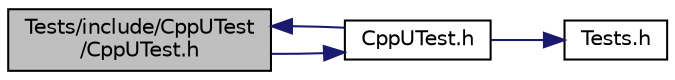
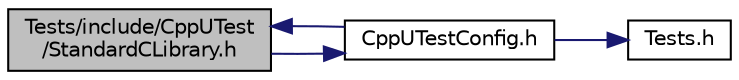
  digraph {
    rankdir=LR
    node [color=black fillcolor=white fontname=Helvetica fontsize=10 shape=record style=filled]
    edge [color=midnightblue fontname=Helvetica fontsize=10 labelfontname=Helvetica labelfontsize=10 style=solid]
-   n1 [fillcolor=grey75 fontcolor=black height=0.2 label="Tests/include/CppUTest\l/CppUTest.h" width=0.4]
-   n2 [height=0.2 label="CppUTest.h" width=0.4]
+   n1 [fillcolor=grey75 fontcolor=black height=0.2 label="Tests/include/CppUTest\l/StandardCLibrary.h" width=0.4]
+   n2 [height=0.2 label="CppUTestConfig.h" width=0.4]
    n3 [height=0.2 label="Tests.h" width=0.4]
    n1 -> n2
    n2 -> n1
    n2 -> n3
  }
